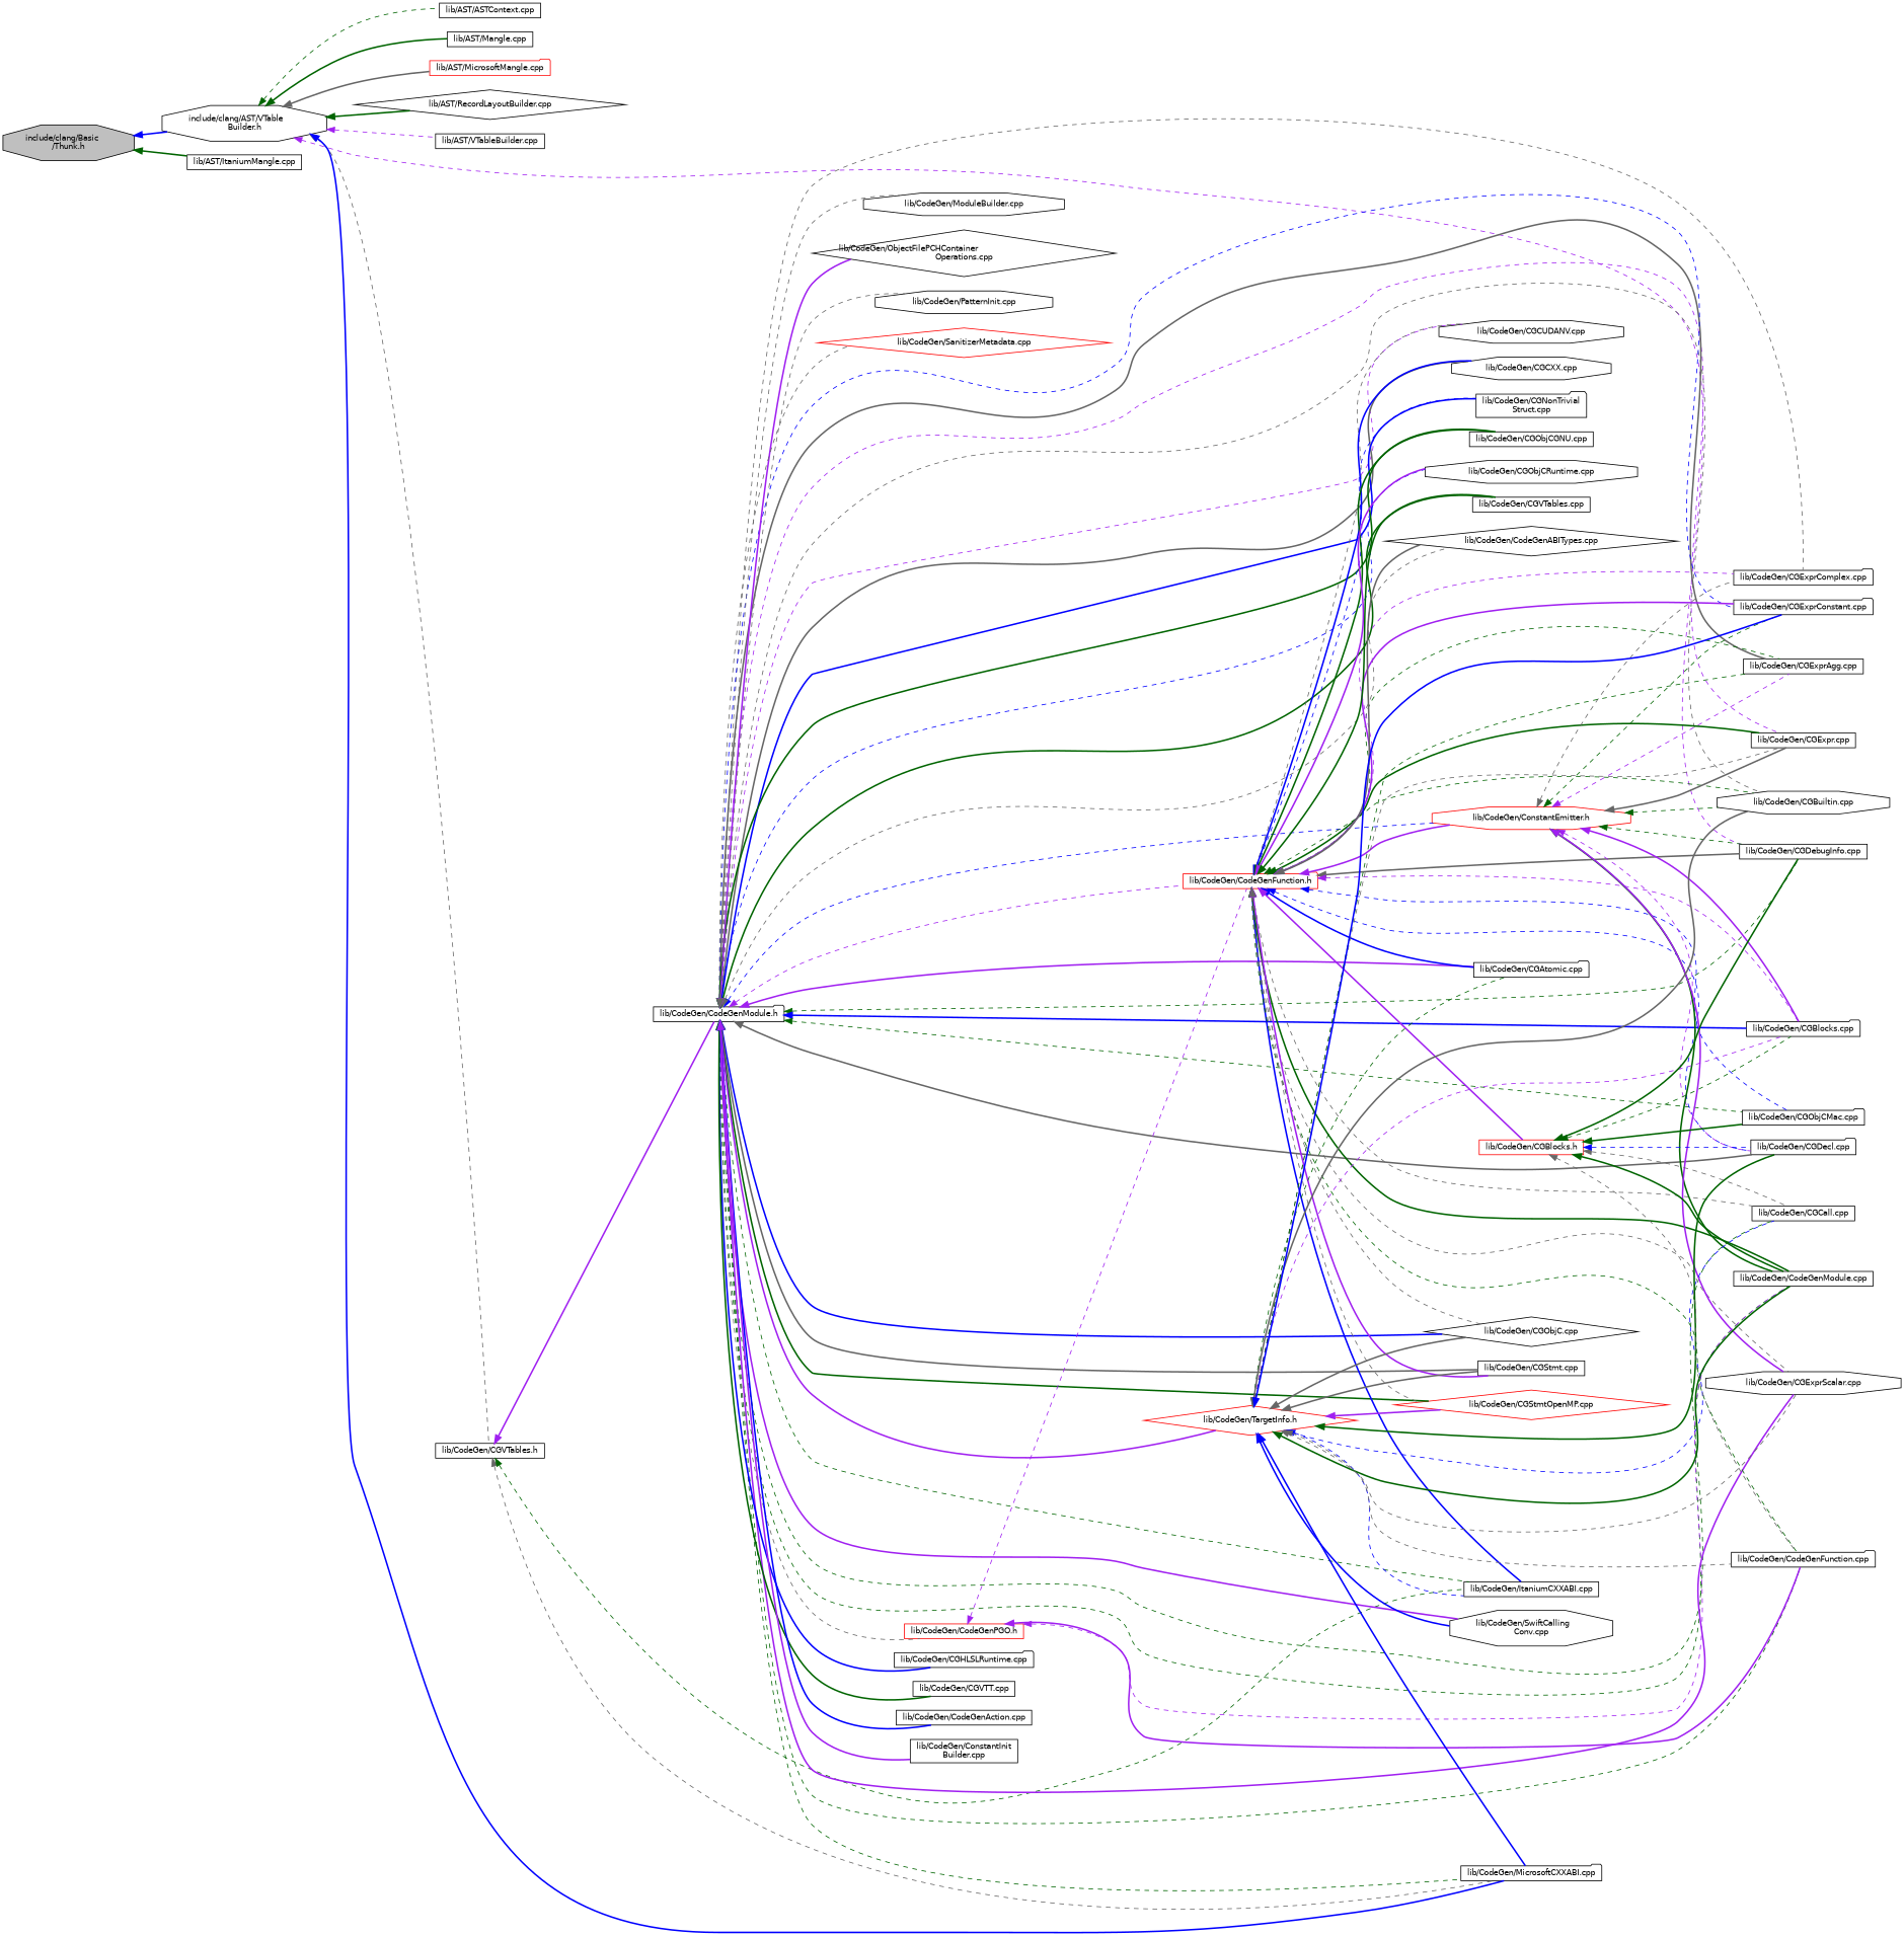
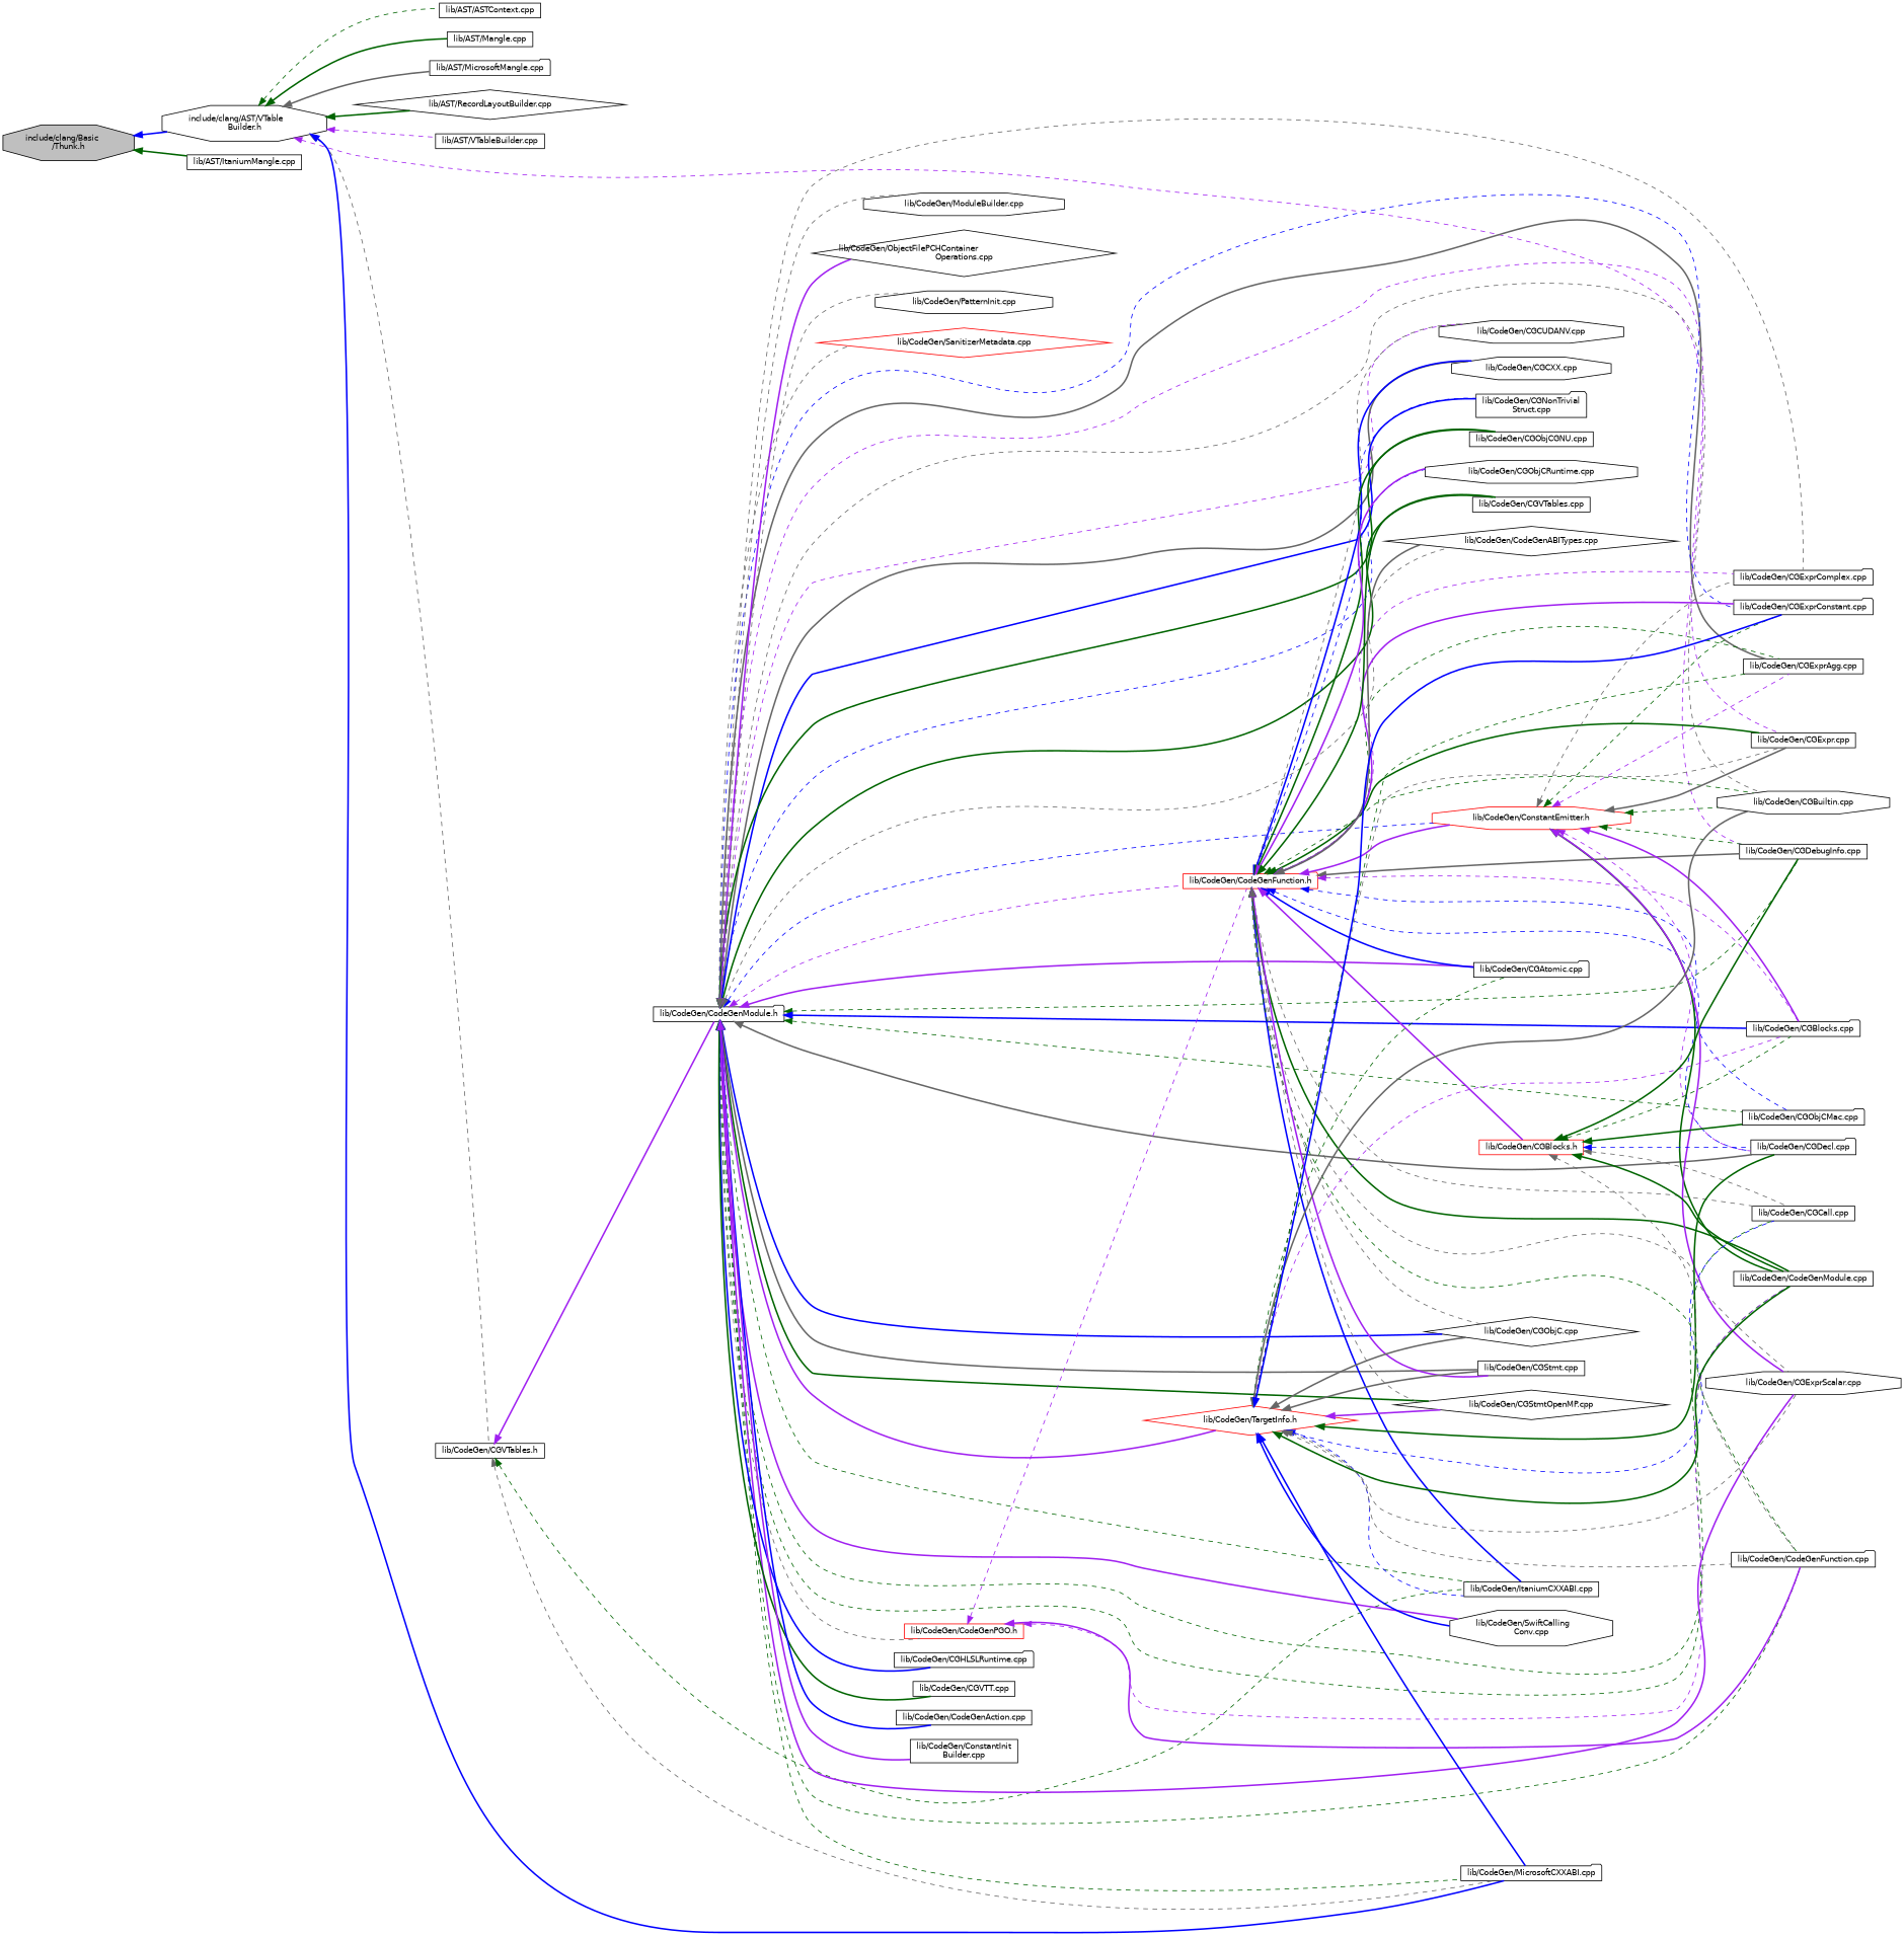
  digraph {
    rankdir=LR
    node [color=black fontname=Helvetica fontsize=10 shape=box]
    edge [color=darkgreen dir=back fontname=Helvetica fontsize=10 labelfontname=Helvetica labelfontsize=10 style=dashed]
    n1 [fillcolor=grey75 fontcolor=black height=0.2 label="include/clang/Basic\l/Thunk.h" shape=octagon style=filled width=0.4]
    n2 [height=0.2 label="include/clang/AST/VTable\lBuilder.h" shape=octagon width=0.4]
    n3 [height=0.2 label="lib/AST/ItaniumMangle.cpp" width=0.4]
    n4 [height=0.2 label="lib/AST/ASTContext.cpp" width=0.4]
    n5 [height=0.2 label="lib/AST/Mangle.cpp" width=0.4]
-   n6 [color=red height=0.2 label="lib/AST/MicrosoftMangle.cpp" shape=folder width=0.4]
+   n6 [height=0.2 label="lib/AST/MicrosoftMangle.cpp" shape=folder width=0.4]
    n7 [height=0.2 label="lib/AST/RecordLayoutBuilder.cpp" shape=diamond width=0.4]
    n8 [height=0.2 label="lib/AST/VTableBuilder.cpp" width=0.4]
    n9 [height=0.2 label="lib/CodeGen/CGVTables.h" width=0.4]
    n10 [height=0.2 label="lib/CodeGen/CGDebugInfo.cpp" width=0.4]
    n11 [height=0.2 label="lib/CodeGen/MicrosoftCXXABI.cpp" shape=folder width=0.4]
    n12 [height=0.2 label="lib/CodeGen/CodeGenModule.h" shape=folder width=0.4]
    n13 [height=0.2 label="lib/CodeGen/ItaniumCXXABI.cpp" width=0.4]
    n14 [color=red height=0.2 label="lib/CodeGen/CodeGenFunction.h" shape=folder width=0.4]
    n15 [height=0.2 label="lib/CodeGen/CGAtomic.cpp" shape=folder width=0.4]
    n16 [height=0.2 label="lib/CodeGen/CGBlocks.cpp" shape=folder width=0.4]
    n17 [height=0.2 label="lib/CodeGen/CGCall.cpp" width=0.4]
    n18 [height=0.2 label="lib/CodeGen/CGDecl.cpp" shape=folder width=0.4]
    n19 [height=0.2 label="lib/CodeGen/CGObjCMac.cpp" shape=folder width=0.4]
    n20 [height=0.2 label="lib/CodeGen/CodeGenFunction.cpp" shape=folder width=0.4]
    n21 [height=0.2 label="lib/CodeGen/CodeGenModule.cpp" width=0.4]
    n22 [color=red height=0.2 label="lib/CodeGen/ConstantEmitter.h" shape=octagon width=0.4]
    n23 [height=0.2 label="lib/CodeGen/CGBuiltin.cpp" shape=octagon width=0.4]
    n24 [height=0.2 label="lib/CodeGen/CGExpr.cpp" width=0.4]
    n25 [height=0.2 label="lib/CodeGen/CGExprAgg.cpp" width=0.4]
    n26 [height=0.2 label="lib/CodeGen/CGExprComplex.cpp" shape=folder width=0.4]
    n27 [height=0.2 label="lib/CodeGen/CGExprConstant.cpp" shape=folder width=0.4]
    n28 [height=0.2 label="lib/CodeGen/CGExprScalar.cpp" shape=octagon width=0.4]
    n29 [height=0.2 label="lib/CodeGen/CGObjC.cpp" shape=diamond width=0.4]
    n30 [height=0.2 label="lib/CodeGen/CGCUDANV.cpp" shape=octagon width=0.4]
    n31 [height=0.2 label="lib/CodeGen/CGCXX.cpp" shape=octagon width=0.4]
    n32 [height=0.2 label="lib/CodeGen/CGNonTrivial\lStruct.cpp" shape=folder width=0.4]
    n33 [height=0.2 label="lib/CodeGen/CGObjCGNU.cpp" width=0.4]
    n34 [height=0.2 label="lib/CodeGen/CGObjCRuntime.cpp" shape=octagon width=0.4]
    n35 [height=0.2 label="lib/CodeGen/CGStmt.cpp" width=0.4]
-   n36 [color=red height=0.2 label="lib/CodeGen/CGStmtOpenMP.cpp" shape=diamond width=0.4]
+   n36 [height=0.2 label="lib/CodeGen/CGStmtOpenMP.cpp" shape=diamond width=0.4]
    n37 [height=0.2 label="lib/CodeGen/CGVTables.cpp" width=0.4]
    n38 [height=0.2 label="lib/CodeGen/CodeGenABITypes.cpp" shape=diamond width=0.4]
    n39 [color=red height=0.2 label="lib/CodeGen/CodeGenPGO.h" width=0.4]
    n40 [color=red height=0.2 label="lib/CodeGen/TargetInfo.h" shape=diamond width=0.4]
    n41 [height=0.2 label="lib/CodeGen/SwiftCalling\lConv.cpp" shape=octagon width=0.4]
    n42 [height=0.2 label="lib/CodeGen/CGHLSLRuntime.cpp" shape=folder width=0.4]
    n43 [height=0.2 label="lib/CodeGen/CGVTT.cpp" width=0.4]
    n44 [height=0.2 label="lib/CodeGen/CodeGenAction.cpp" width=0.4]
    n45 [height=0.2 label="lib/CodeGen/ConstantInit\lBuilder.cpp" width=0.4]
    n46 [height=0.2 label="lib/CodeGen/ModuleBuilder.cpp" shape=octagon width=0.4]
    n47 [height=0.2 label="lib/CodeGen/ObjectFilePCHContainer\lOperations.cpp" shape=diamond width=0.4]
    n48 [height=0.2 label="lib/CodeGen/PatternInit.cpp" shape=octagon width=0.4]
    n49 [color=red height=0.2 label="lib/CodeGen/SanitizerMetadata.cpp" shape=diamond width=0.4]
    n50 [color=red height=0.2 label="lib/CodeGen/CGBlocks.h" width=0.4]
    n1 -> n2 [color=blue style=bold]
    n1 -> n3 [style=bold]
    n2 -> n4
    n2 -> n5 [style=bold]
    n2 -> n6 [color=gray40 style=bold]
    n2 -> n7 [style=bold]
    n2 -> n8 [color=purple]
    n2 -> n9 [color=gray40]
    n2 -> n10 [color=purple]
    n2 -> n11 [color=blue style=bold]
    n9 -> n11 [color=gray40]
    n9 -> n12 [color=purple style=bold]
    n9 -> n13
    n12 -> n10
    n12 -> n11
    n12 -> n13
    n12 -> n14 [color=purple]
    n12 -> n15 [color=purple style=bold]
    n12 -> n16 [color=blue style=bold]
    n12 -> n17
    n12 -> n18 [color=gray40 style=bold]
    n12 -> n19
    n12 -> n20
    n12 -> n21
    n12 -> n22 [color=blue]
    n12 -> n23 [color=gray40]
    n12 -> n24 [color=purple]
    n12 -> n25 [color=gray40 style=bold]
    n12 -> n26 [color=gray40]
    n12 -> n27 [color=blue]
    n12 -> n28 [color=purple style=bold]
    n12 -> n29 [color=blue style=bold]
    n12 -> n30 [color=purple]
    n12 -> n31 [color=gray40 style=bold]
    n12 -> n32 [color=blue style=bold]
    n12 -> n33 [style=bold]
    n12 -> n34 [color=blue]
    n12 -> n35 [color=gray40 style=bold]
    n12 -> n36 [style=bold]
    n12 -> n37 [style=bold]
    n12 -> n38 [color=gray40]
    n12 -> n39 [color=gray40]
    n12 -> n40 [color=purple style=bold]
    n12 -> n41 [color=purple style=bold]
    n12 -> n42 [color=blue style=bold]
    n12 -> n43 [style=bold]
    n12 -> n44 [color=blue style=bold]
    n12 -> n45 [color=purple style=bold]
    n12 -> n46 [color=gray40]
    n12 -> n47 [color=purple style=bold]
    n12 -> n48 [color=gray40]
    n12 -> n49 [color=gray40]
    n14 -> n10 [color=gray40 style=bold]
    n14 -> n13 [color=blue style=bold]
    n14 -> n15 [color=blue style=bold]
    n14 -> n16 [color=purple]
    n14 -> n17 [color=gray40]
    n14 -> n18 [color=blue]
    n14 -> n19 [color=blue]
    n14 -> n20
    n14 -> n21 [style=bold]
    n14 -> n22 [color=purple style=bold]
    n14 -> n23
    n14 -> n24 [style=bold]
    n14 -> n25
    n14 -> n26 [color=purple]
    n14 -> n27 [color=purple style=bold]
    n14 -> n28 [color=gray40]
    n14 -> n29 [color=gray40]
    n14 -> n30 [color=gray40]
    n14 -> n31 [color=blue style=bold]
    n14 -> n32 [color=blue]
    n14 -> n33 [style=bold]
    n14 -> n34 [color=purple style=bold]
    n14 -> n35 [color=purple style=bold]
    n14 -> n36 [color=gray40]
    n14 -> n37 [style=bold]
    n14 -> n38 [color=gray40 style=bold]
    n14 -> n50 [color=purple style=bold]
    n22 -> n10
    n22 -> n16 [color=purple style=bold]
    n22 -> n18 [color=purple]
    n22 -> n21 [style=bold]
    n22 -> n23
    n22 -> n24 [color=gray40 style=bold]
    n22 -> n25 [color=purple]
    n22 -> n26 [color=gray40]
    n22 -> n27
    n22 -> n28 [color=purple style=bold]
    n39 -> n14 [color=purple]
    n39 -> n20 [color=purple style=bold]
    n39 -> n21 [color=purple]
    n40 -> n11 [color=blue style=bold]
    n40 -> n13 [color=blue]
    n40 -> n15
    n40 -> n16 [color=purple]
    n40 -> n17 [color=blue]
    n40 -> n18 [style=bold]
    n40 -> n20 [color=gray40]
    n40 -> n21 [style=bold]
    n40 -> n23 [color=gray40 style=bold]
    n40 -> n24 [color=gray40]
    n40 -> n25
    n40 -> n27 [color=blue style=bold]
    n40 -> n28 [color=gray40]
    n40 -> n29 [color=gray40 style=bold]
    n40 -> n35 [color=gray40 style=bold]
    n40 -> n36 [color=purple style=bold]
    n40 -> n41 [color=blue style=bold]
    n50 -> n10 [style=bold]
    n50 -> n16
    n50 -> n17 [color=gray40]
    n50 -> n18 [color=blue]
    n50 -> n19 [style=bold]
    n50 -> n20 [color=gray40]
    n50 -> n21 [style=bold]
  }
